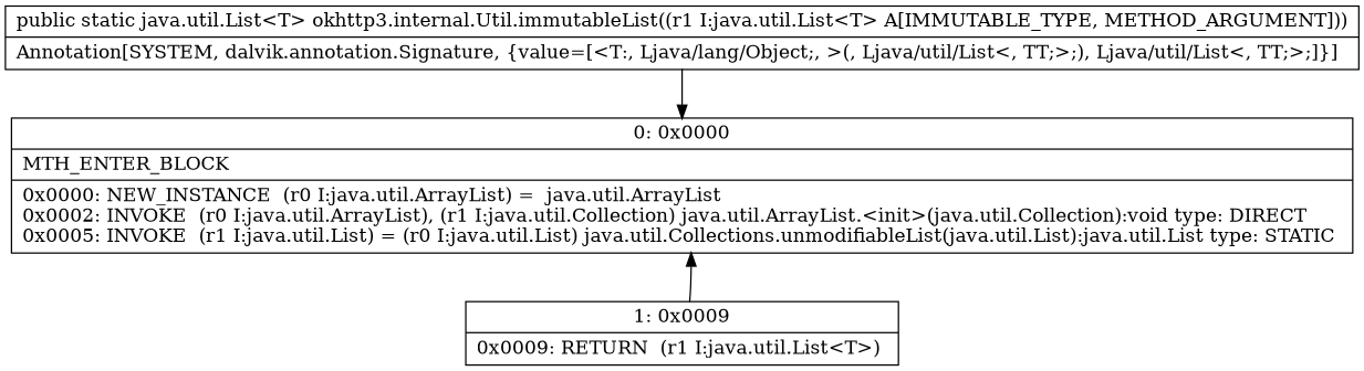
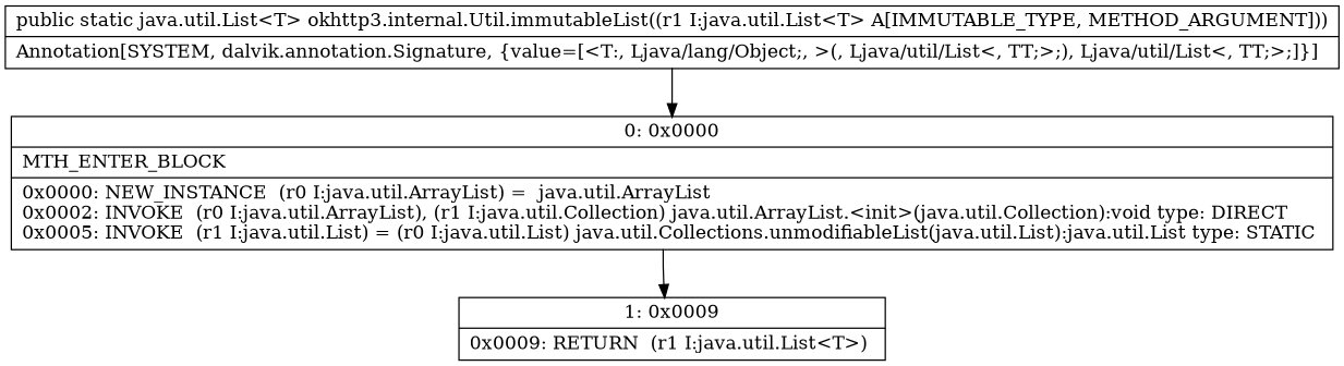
  digraph {
    node [shape=record]
    n1 [label="{0\:\ 0x0000|MTH_ENTER_BLOCK\l|0x0000: NEW_INSTANCE  (r0 I:java.util.ArrayList) =  java.util.ArrayList \l0x0002: INVOKE  (r0 I:java.util.ArrayList), (r1 I:java.util.Collection) java.util.ArrayList.\<init\>(java.util.Collection):void type: DIRECT \l0x0005: INVOKE  (r1 I:java.util.List) = (r0 I:java.util.List) java.util.Collections.unmodifiableList(java.util.List):java.util.List type: STATIC \l}"]
    n2 [label="{1\:\ 0x0009|0x0009: RETURN  (r1 I:java.util.List\<T\>) \l}"]
    n3 [label="{public static java.util.List\<T\> okhttp3.internal.Util.immutableList((r1 I:java.util.List\<T\> A[IMMUTABLE_TYPE, METHOD_ARGUMENT]))  | Annotation[SYSTEM, dalvik.annotation.Signature, \{value=[\<T:, Ljava\/lang\/Object;, \>(, Ljava\/util\/List\<, TT;\>;), Ljava\/util\/List\<, TT;\>;]\}]\l}"]
-   n2 -> n1
+   n1 -> n2
    n3 -> n1
  }
